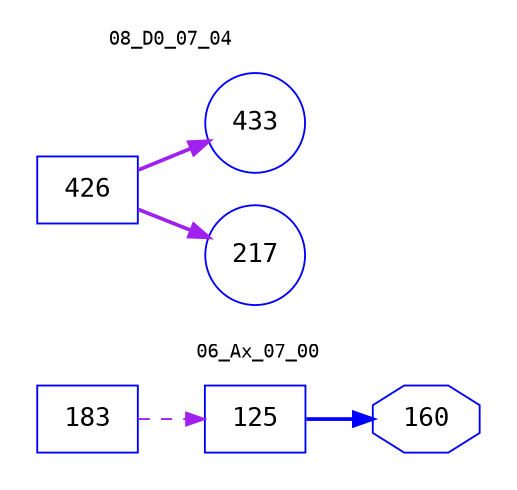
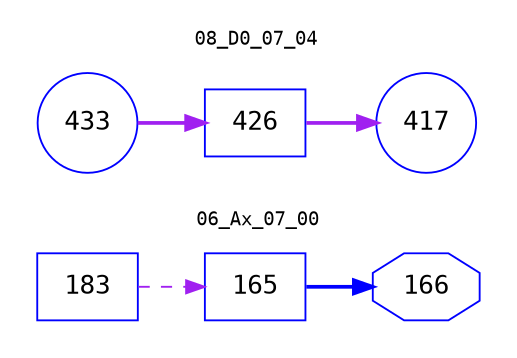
  digraph {
    fontname="DejaVu Sans Mono"
    rankdir=LR
    node [color=blue fontname="DejaVu Sans Mono" shape=box]
    edge [color=purple fontname="DejaVu Sans Mono" style=bold]
-   n1 [label=125]
-   n2 [label=160 shape=octagon]
+   n1 [label=165]
+   n2 [label=166 shape=octagon]
    n3 [label=183]
    n4 [label=426]
-   n5 [label=217 shape=circle]
+   n5 [label=417 shape=circle]
    n6 [label=433 shape=circle]
    subgraph cluster_1 {
      color=white
      fontsize=10
      label="06_Ax_07_00"
      n1
      n2
      n3
    }
    subgraph cluster_2 {
      color=white
      fontsize=10
      label="08_D0_07_04"
      n4
      n5
      n6
    }
    n1 -> n2 [color=blue]
    n3 -> n1 [style=dashed]
    n4 -> n5
-   n4 -> n6
+   n6 -> n4
  }
